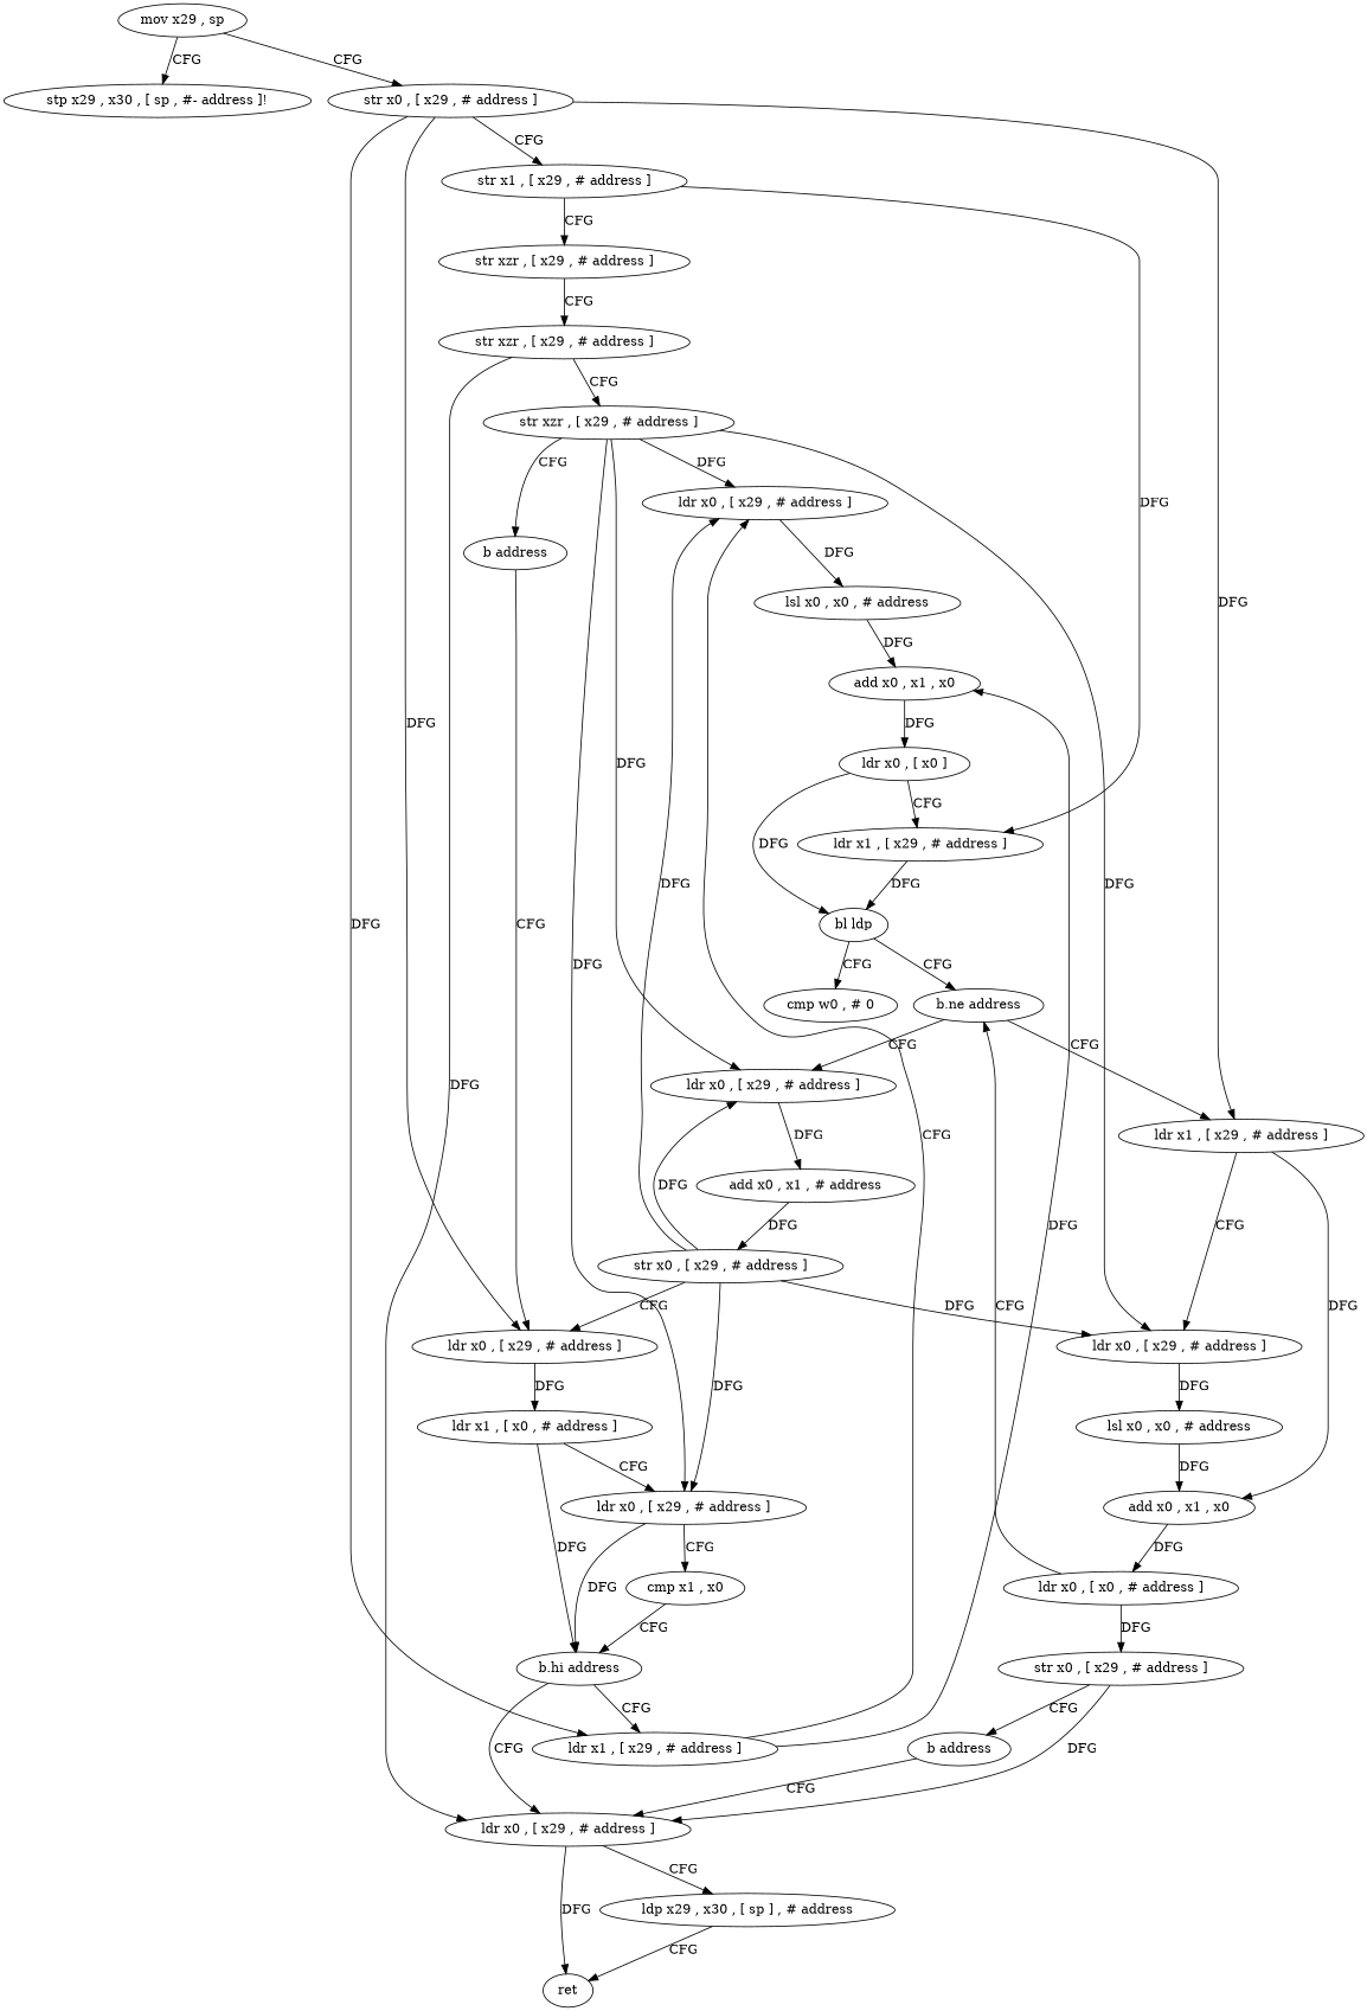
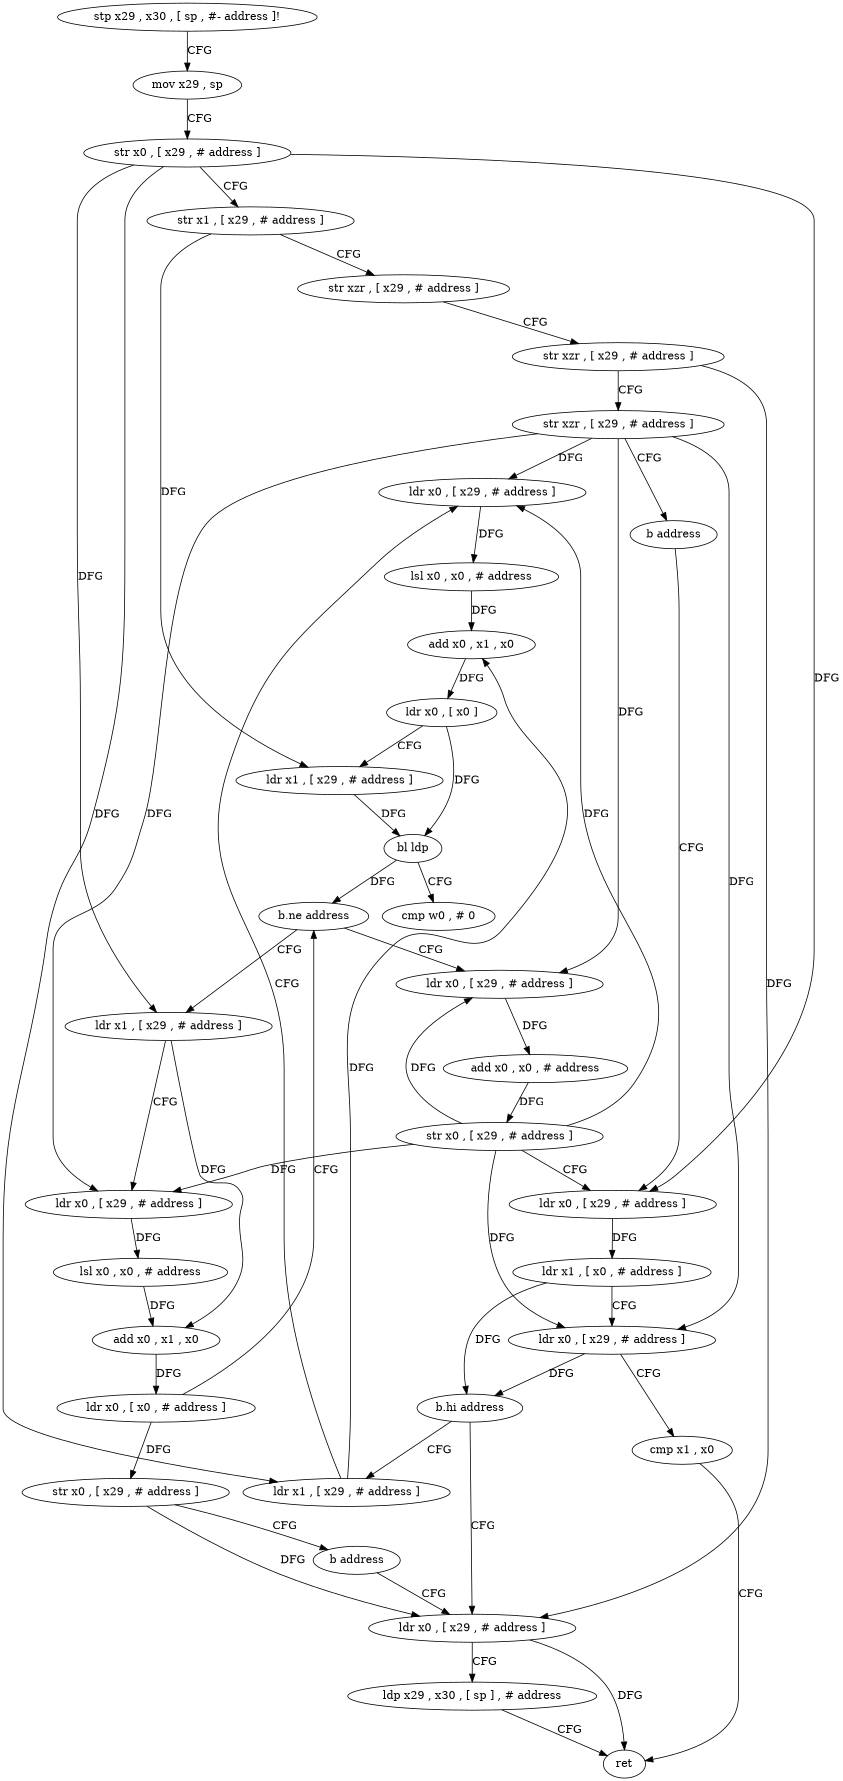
  digraph {
    n1 [label="stp x29 , x30 , [ sp , #- address ]!"]
    n2 [label="mov x29 , sp"]
    n3 [label="str x0 , [ x29 , # address ]"]
    n4 [label="str x1 , [ x29 , # address ]"]
    n5 [label="ldr x0 , [ x29 , # address ]"]
    n6 [label="ldr x1 , [ x29 , # address ]"]
    n7 [label="ldr x1 , [ x29 , # address ]"]
    n8 [label="str xzr , [ x29 , # address ]"]
    n9 [label="ldr x1 , [ x29 , # address ]"]
    n10 [label="ldr x1 , [ x0 , # address ]"]
    n11 [label="ldr x0 , [ x29 , # address ]"]
    n12 [label="add x0 , x1 , x0"]
    n13 [label="ldr x0 , [ x29 , # address ]"]
    n14 [label="add x0 , x1 , x0"]
    n15 [label="str xzr , [ x29 , # address ]"]
    n16 [label="bl ldp"]
    n17 [label="str xzr , [ x29 , # address ]"]
    n18 [label="ldr x0 , [ x29 , # address ]"]
    n19 [label="b address"]
    n20 [label="ldr x0 , [ x29 , # address ]"]
    n21 [label="ldr x0 , [ x29 , # address ]"]
    n22 [label="ldp x29 , x30 , [ sp ] , # address"]
    n23 [label=ret]
    n24 [label="b.hi address"]
    n25 [label="cmp x1 , x0"]
    n26 [label="lsl x0 , x0 , # address"]
-   n27 [label="add x0 , x1 , # address"]
+   n27 [label="add x0 , x0 , # address"]
    n28 [label="lsl x0 , x0 , # address"]
    n29 [label="ldr x0 , [ x0 ]"]
    n30 [label="cmp w0 , # 0"]
    n31 [label="b.ne address"]
    n32 [label="str x0 , [ x29 , # address ]"]
    n33 [label="ldr x0 , [ x0 , # address ]"]
    n34 [label="str x0 , [ x29 , # address ]"]
    n35 [label="b address"]
-   n2 -> n1 [label=CFG]
+   n1 -> n2 [label=CFG]
    n2 -> n3 [label=CFG]
    n3 -> n4 [label=CFG]
    n3 -> n5 [label=DFG]
    n3 -> n6 [label=DFG]
    n3 -> n7 [label=DFG]
    n4 -> n8 [label=CFG]
    n4 -> n9 [label=DFG]
    n5 -> n10 [label=DFG]
    n6 -> n11 [label=CFG]
    n6 -> n12 [label=DFG]
    n7 -> n13 [label=CFG]
    n7 -> n14 [label=DFG]
    n8 -> n15 [label=CFG]
    n9 -> n16 [label=DFG]
    n10 -> n20 [label=CFG]
    n10 -> n24 [label=DFG]
    n11 -> n26 [label=DFG]
    n12 -> n29 [label=DFG]
    n13 -> n28 [label=DFG]
    n14 -> n33 [label=DFG]
    n15 -> n17 [label=CFG]
    n15 -> n18 [label=DFG]
    n16 -> n30 [label=CFG]
-   n16 -> n31 [label=CFG]
+   n16 -> n31 [label=DFG]
    n17 -> n11 [label=DFG]
    n17 -> n13 [label=DFG]
    n17 -> n19 [label=CFG]
    n17 -> n20 [label=DFG]
    n17 -> n21 [label=DFG]
    n18 -> n22 [label=CFG]
    n18 -> n23 [label=DFG]
    n19 -> n5 [label=CFG]
    n20 -> n24 [label=DFG]
    n20 -> n25 [label=CFG]
    n21 -> n27 [label=DFG]
    n22 -> n23 [label=CFG]
    n24 -> n6 [label=CFG]
    n24 -> n18 [label=CFG]
-   n25 -> n24 [label=CFG]
+   n25 -> n23 [label=CFG]
    n26 -> n12 [label=DFG]
    n27 -> n32 [label=DFG]
    n28 -> n14 [label=DFG]
    n29 -> n9 [label=CFG]
    n29 -> n16 [label=DFG]
    n31 -> n7 [label=CFG]
    n31 -> n21 [label=CFG]
    n32 -> n5 [label=CFG]
    n32 -> n11 [label=DFG]
    n32 -> n13 [label=DFG]
    n32 -> n20 [label=DFG]
    n32 -> n21 [label=DFG]
    n33 -> n31 [label=CFG]
    n33 -> n34 [label=DFG]
    n34 -> n18 [label=DFG]
    n34 -> n35 [label=CFG]
    n35 -> n18 [label=CFG]
  }
